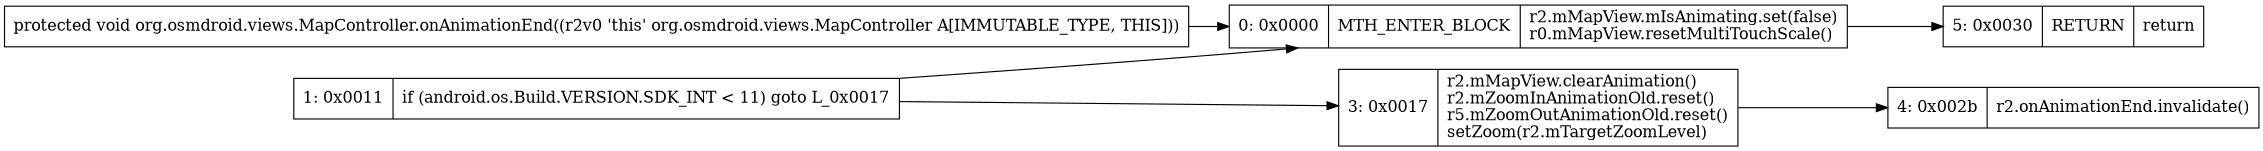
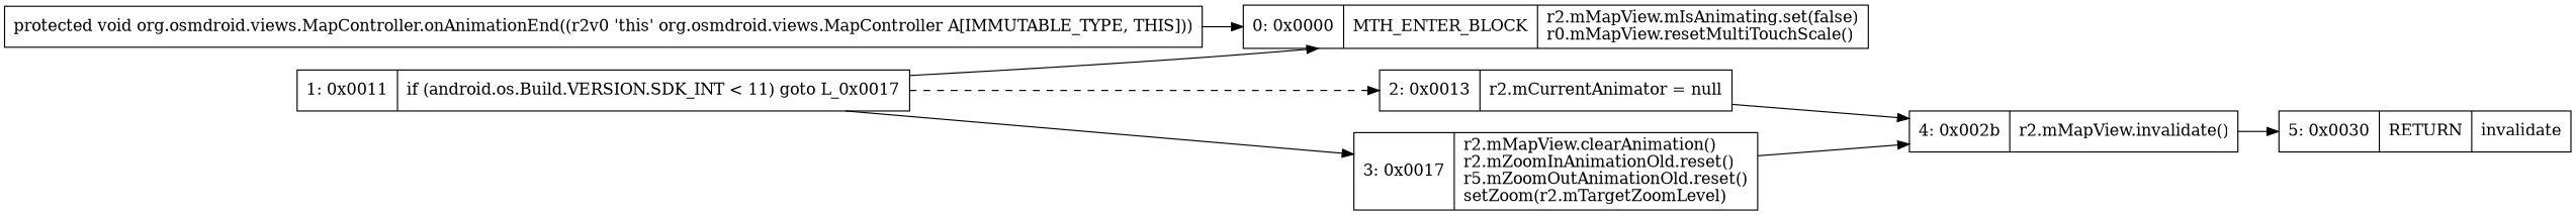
  digraph {
    rankdir=LR
    node [shape=record]
    n1 [label="{0\:\ 0x0000|MTH_ENTER_BLOCK\l|r2.mMapView.mIsAnimating.set(false)\lr0.mMapView.resetMultiTouchScale()\l}"]
    n2 [label="{1\:\ 0x0011|if (android.os.Build.VERSION.SDK_INT \< 11) goto L_0x0017\l}"]
+   n3 [label="{2\:\ 0x0013|r2.mCurrentAnimator = null\l}"]
    n4 [label="{3\:\ 0x0017|r2.mMapView.clearAnimation()\lr2.mZoomInAnimationOld.reset()\lr5.mZoomOutAnimationOld.reset()\lsetZoom(r2.mTargetZoomLevel)\l}"]
-   n5 [label="{4\:\ 0x002b|r2.onAnimationEnd.invalidate()\l}"]
-   n6 [label="{5\:\ 0x0030|RETURN\l|return\l}"]
+   n5 [label="{4\:\ 0x002b|r2.mMapView.invalidate()\l}"]
+   n6 [label="{5\:\ 0x0030|RETURN\l|invalidate\l}"]
    n7 [label="{protected void org.osmdroid.views.MapController.onAnimationEnd((r2v0 'this' org.osmdroid.views.MapController A[IMMUTABLE_TYPE, THIS])) }"]
    n2 -> n1
+   n2 -> n3 [style=dashed]
    n2 -> n4
+   n3 -> n5
    n4 -> n5
-   n1 -> n6
+   n5 -> n6
    n7 -> n1
  }
